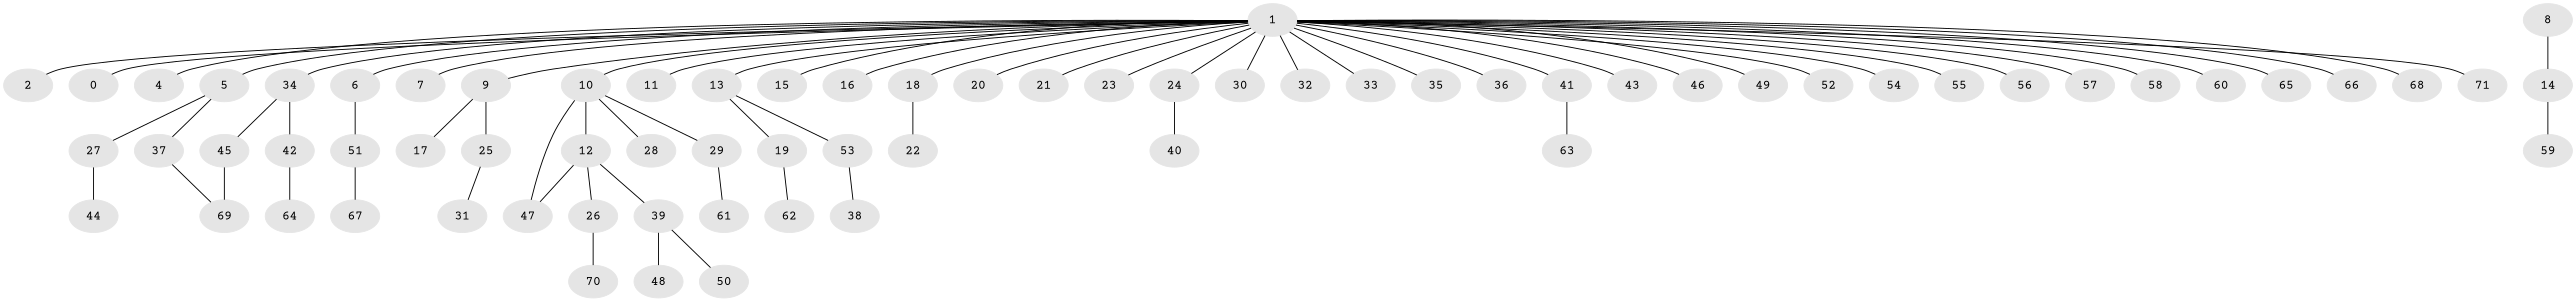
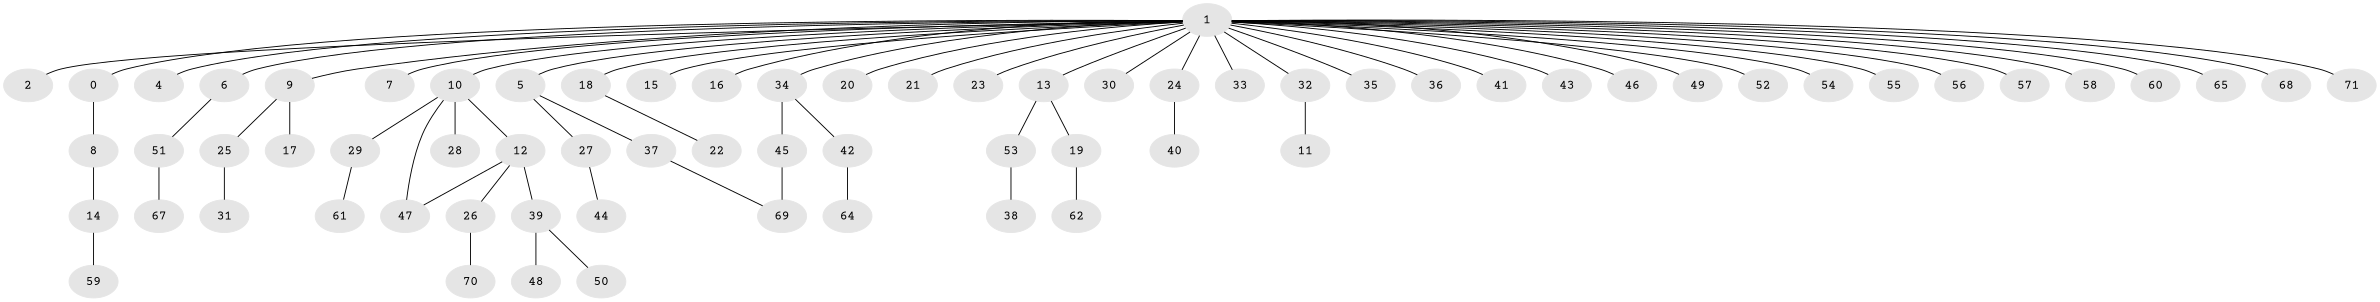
  graph {
    fontname="Courier Prime"
    node [color=gray90 fontname="Courier Prime" style=filled]
    edge [fontname="Courier Prime" weight=1.0]
    1
    2
    n3 [label=0]
    4
    5
    6
    7
    9
    10
    11
    13
    15
    16
    18
    20
    21
    23
    24
    30
    32
    33
    34
    35
    36
    41
    43
    46
    49
    52
    54
    55
    56
    57
    58
    60
    65
-   66
    68
    71
    8
    27
    37
    51
    17
    25
    12
    28
    29
    47
    19
    53
    22
    40
    42
    45
-   63
    14
    44
    69
    67
    59
    31
    26
    39
    61
    70
    48
    50
    62
    38
    64
    1 -- 2
    1 -- n3
    1 -- 4
    1 -- 5
    1 -- 6
    1 -- 7
    1 -- 9
    1 -- 10
-   1 -- 11
+   32 -- 11
    1 -- 13
    1 -- 15
    1 -- 16
    1 -- 18
    1 -- 20
    1 -- 21
    1 -- 23
    1 -- 24
    1 -- 30
    1 -- 32
    1 -- 33
    1 -- 34
    1 -- 35
    1 -- 36
    1 -- 41
    1 -- 43
    1 -- 46
    1 -- 49
    1 -- 52
    1 -- 54
    1 -- 55
    1 -- 56
    1 -- 57
    1 -- 58
    1 -- 60
    1 -- 65
-   1 -- 66
    1 -- 68
    1 -- 71
+   n3 -- 8
    5 -- 27
    5 -- 37 [weight=2.0]
    6 -- 51
    9 -- 17 [weight=3.0]
    9 -- 25
    10 -- 12
    10 -- 28 [weight=6.0]
    10 -- 29
    10 -- 47
    13 -- 19
    13 -- 53
    18 -- 22
    24 -- 40
    34 -- 42
    34 -- 45
-   41 -- 63
    8 -- 14 [weight=3.0]
    27 -- 44 [weight=2.0]
    37 -- 69
    51 -- 67 [weight=2.0]
    25 -- 31 [weight=3.0]
    12 -- 47
    12 -- 26
    12 -- 39
    29 -- 61
    19 -- 62
    53 -- 38
    42 -- 64
    45 -- 69 [weight=3.0]
    14 -- 59
    26 -- 70
    39 -- 48 [weight=3.0]
    39 -- 50
  }
